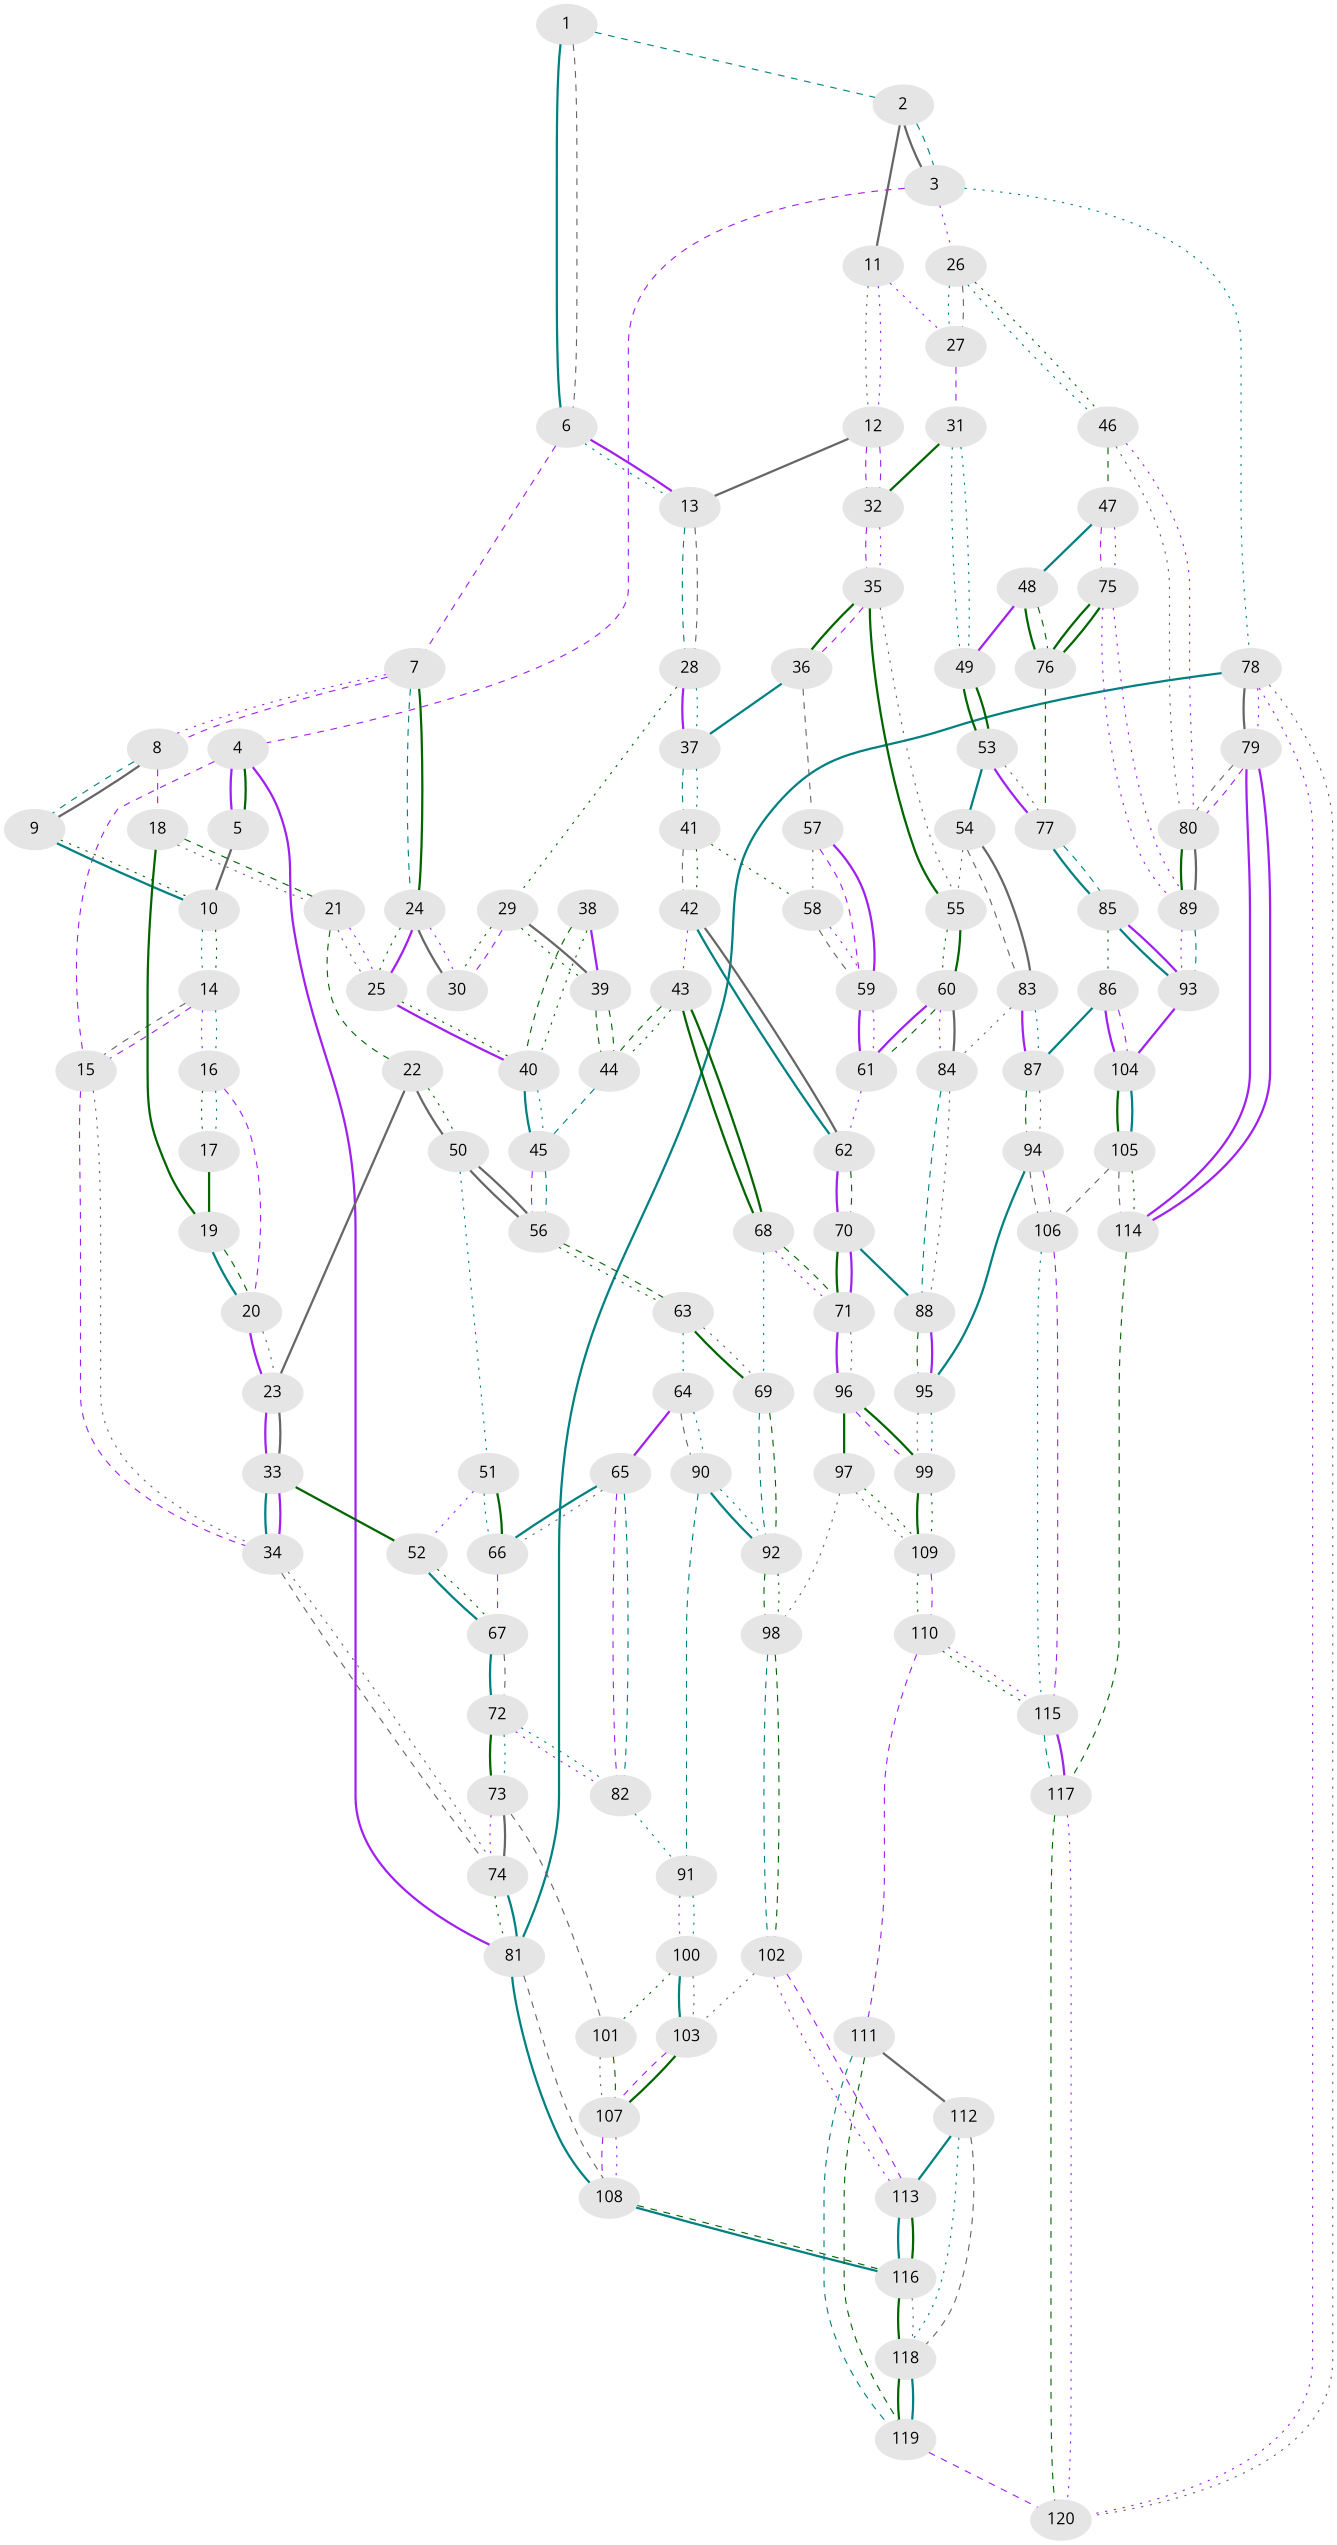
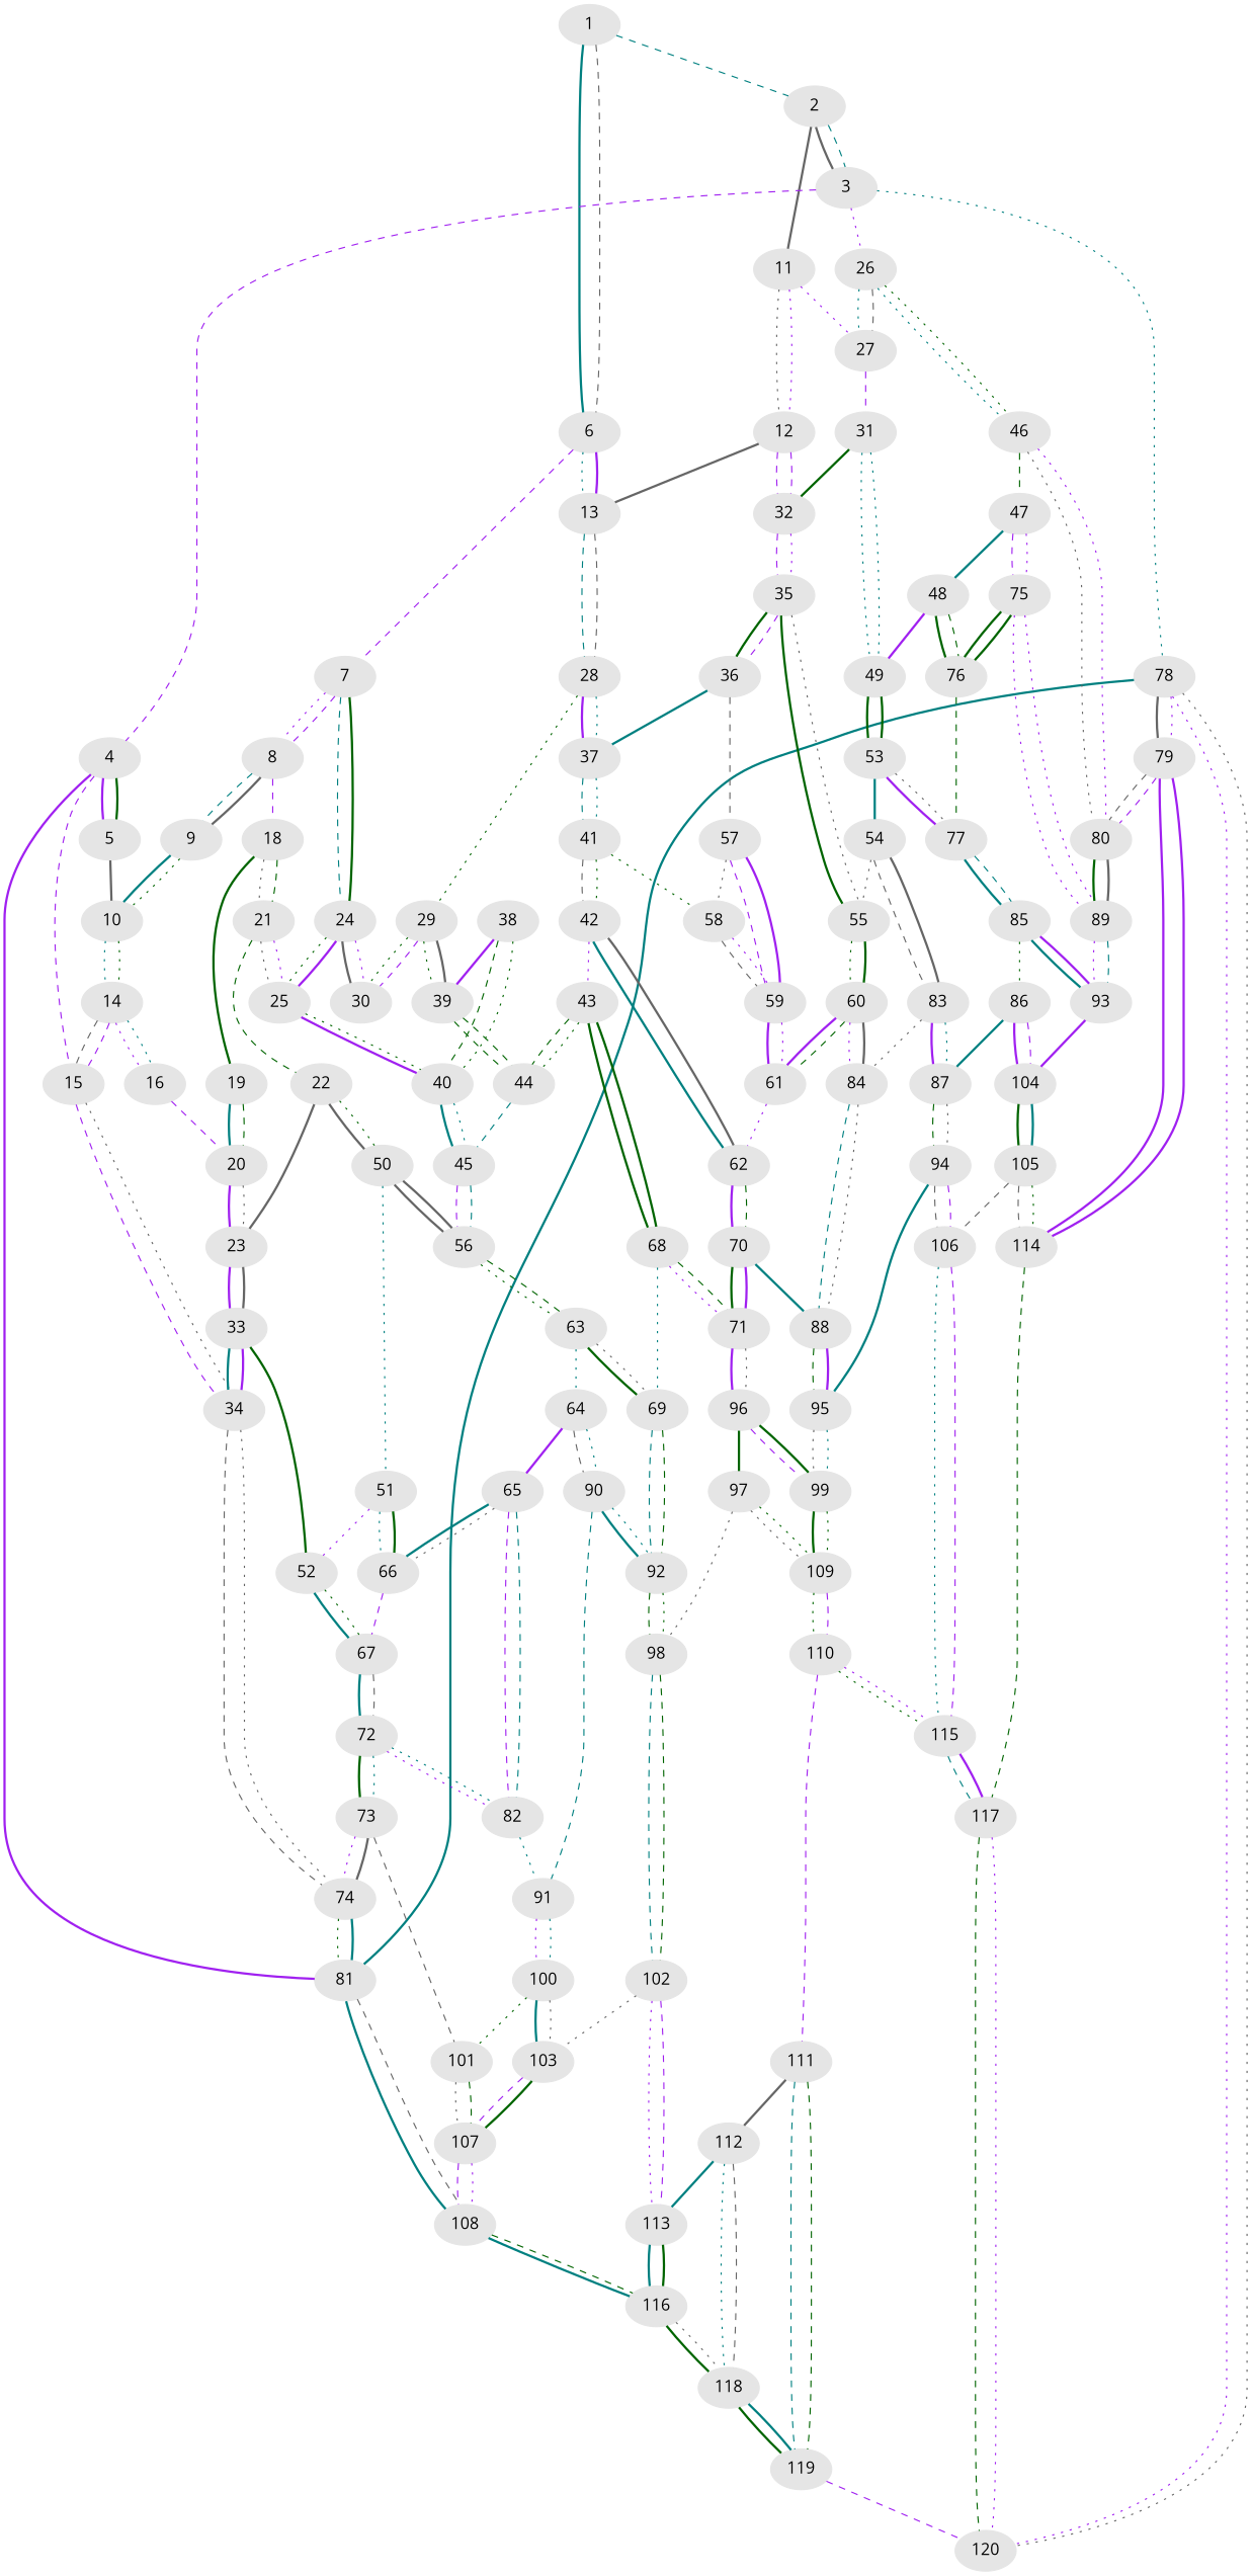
  graph {
    fontname="Open Sans"
    node [color=gray90 fontname="Open Sans" style=filled]
    edge [color=purple fontname="Open Sans" style=dotted]
    1
    2
    6
    3
    11
    7
    13
    4
    26
    78
    12
    27
    5
    15
    81
    46
    79
    120
    10
    34
    108
    14
    8
    24
    28
    9
    18
    25
    30
    19
    21
    16
    32
    31
    35
    29
    37
-   17
    20
    74
    23
    22
    33
    50
    40
    56
    51
    52
    45
    47
    80
    49
    39
    41
    44
    53
    36
    55
    67
    57
    60
    58
    59
    42
    38
    43
    62
    68
    70
    69
    71
    63
    48
    75
    89
    76
    77
    54
    66
    72
    83
    85
    84
    87
    61
    64
    88
    65
    90
    92
    82
    91
    73
    96
    98
    95
    99
    97
    101
    107
    93
    86
    114
    117
    116
    100
    94
    104
    105
    106
    103
    102
    115
    109
    110
    113
    118
    111
    112
    119
    1 -- 2 [color=teal style=dashed]
    1 -- 6 [color=teal style=bold]
    1 -- 6 [color=gray40 style=dashed]
    2 -- 3 [color=gray40 style=bold]
    2 -- 3 [color=teal style=dashed]
    2 -- 11 [color=gray40 style=bold]
    6 -- 7 [style=dashed]
    6 -- 13 [color=teal]
    6 -- 13 [style=bold]
    3 -- 4 [style=dashed]
    3 -- 26
    3 -- 78 [color=teal]
    11 -- 12 [color=gray40]
    11 -- 12
    11 -- 27
    7 -- 8
    7 -- 8 [style=dashed]
    7 -- 24 [color=teal style=dashed]
    7 -- 24 [color=darkgreen style=bold]
    13 -- 28 [color=teal style=dashed]
    13 -- 28 [color=gray40 style=dashed]
    4 -- 5 [style=bold]
    4 -- 5 [color=darkgreen style=bold]
    4 -- 15 [style=dashed]
    4 -- 81 [style=bold]
    26 -- 27 [color=teal]
    26 -- 27 [color=gray40 style=dashed]
    26 -- 46 [color=teal]
    26 -- 46 [color=darkgreen]
    78 -- 81 [color=teal style=bold]
    78 -- 79 [color=gray40 style=bold]
    78 -- 79
    78 -- 120
    78 -- 120 [color=gray40]
    12 -- 13 [color=gray40 style=bold]
    12 -- 32 [style=dashed]
    12 -- 32 [style=dashed]
    27 -- 31 [style=dashed]
    5 -- 10 [color=gray40 style=bold]
    15 -- 34 [style=dashed]
    15 -- 34 [color=gray40]
    81 -- 108 [color=teal style=bold]
    81 -- 108 [color=gray40 style=dashed]
    46 -- 47 [color=darkgreen style=dashed]
    46 -- 80 [color=gray40]
    46 -- 80
    79 -- 80 [color=gray40 style=dashed]
    79 -- 80 [style=dashed]
    79 -- 114 [style=bold]
    79 -- 114 [style=bold]
    10 -- 14 [color=teal]
    10 -- 14 [color=darkgreen]
    34 -- 74 [color=gray40 style=dashed]
    34 -- 74 [color=gray40]
    108 -- 116 [color=teal style=bold]
    108 -- 116 [color=darkgreen style=dashed]
    14 -- 15 [color=gray40 style=dashed]
    14 -- 15 [style=dashed]
    14 -- 16
    14 -- 16 [color=teal]
    8 -- 9 [color=teal style=dashed]
    8 -- 9 [color=gray40 style=bold]
    8 -- 18 [style=dashed]
    24 -- 25 [color=darkgreen]
    24 -- 25 [style=bold]
    24 -- 30 [color=gray40 style=bold]
    24 -- 30
    28 -- 29 [color=darkgreen]
    28 -- 37 [style=bold]
    28 -- 37 [color=teal]
    9 -- 10 [color=teal style=bold]
    9 -- 10 [color=darkgreen]
    18 -- 19 [color=darkgreen style=bold]
    18 -- 21 [color=gray40]
    18 -- 21 [color=darkgreen style=dashed]
    25 -- 40 [style=bold]
    25 -- 40 [color=darkgreen]
    19 -- 20 [color=teal style=bold]
    19 -- 20 [color=darkgreen style=dashed]
    21 -- 25 [color=gray40]
    21 -- 25
    21 -- 22 [color=darkgreen style=dashed]
-   16 -- 17 [color=darkgreen]
-   16 -- 17 [color=teal]
    16 -- 20 [style=dashed]
    32 -- 35 [style=dashed]
    32 -- 35
    31 -- 32 [color=darkgreen style=bold]
    31 -- 49 [color=teal]
    31 -- 49 [color=teal]
    35 -- 36 [color=darkgreen style=bold]
    35 -- 36 [style=dashed]
    35 -- 55 [color=darkgreen style=bold]
    35 -- 55 [color=gray40]
    29 -- 30 [color=darkgreen]
    29 -- 30 [style=dashed]
    29 -- 39 [color=darkgreen]
    29 -- 39 [color=gray40 style=bold]
    37 -- 41 [color=teal style=dashed]
    37 -- 41 [color=teal]
-   17 -- 19 [color=darkgreen style=bold]
    20 -- 23 [style=bold]
    20 -- 23 [color=gray40]
    74 -- 81 [color=darkgreen]
    74 -- 81 [color=teal style=bold]
    23 -- 33 [style=bold]
    23 -- 33 [color=gray40 style=bold]
    22 -- 23 [color=gray40 style=bold]
    22 -- 50 [color=gray40 style=bold]
    22 -- 50 [color=darkgreen]
    33 -- 34 [color=teal style=bold]
    33 -- 34 [style=bold]
    33 -- 52 [color=darkgreen style=bold]
    50 -- 56 [color=gray40 style=bold]
    50 -- 56 [color=gray40 style=bold]
    50 -- 51 [color=teal]
    40 -- 45 [color=teal style=bold]
    40 -- 45 [color=teal]
    56 -- 63 [color=darkgreen]
    56 -- 63 [color=darkgreen style=dashed]
    51 -- 52
    51 -- 66 [color=teal]
    51 -- 66 [color=darkgreen style=bold]
    52 -- 67 [color=teal style=bold]
    52 -- 67 [color=darkgreen]
    45 -- 56 [style=dashed]
    45 -- 56 [color=teal style=dashed]
    47 -- 48 [color=teal style=bold]
    47 -- 75 [style=dashed]
    47 -- 75
    80 -- 89 [color=darkgreen style=bold]
    80 -- 89 [color=gray40 style=bold]
    49 -- 53 [color=darkgreen style=bold]
    49 -- 53 [color=darkgreen style=bold]
    39 -- 44 [color=darkgreen style=dashed]
    39 -- 44 [color=darkgreen style=dashed]
    41 -- 58 [color=darkgreen]
    41 -- 42 [color=gray40 style=dashed]
    41 -- 42 [color=darkgreen]
    44 -- 45 [color=teal style=dashed]
    53 -- 77 [style=bold]
    53 -- 77 [color=gray40]
    53 -- 54 [color=teal style=bold]
    36 -- 37 [color=teal style=bold]
    36 -- 57 [color=gray40 style=dashed]
    55 -- 60 [color=darkgreen]
    55 -- 60 [color=darkgreen style=bold]
    67 -- 72 [color=teal style=bold]
    67 -- 72 [color=gray40 style=dashed]
    57 -- 58 [color=gray40]
    57 -- 59 [style=dashed]
    57 -- 59 [style=bold]
    60 -- 84
    60 -- 84 [color=gray40 style=bold]
    60 -- 61 [style=bold]
    60 -- 61 [color=darkgreen style=dashed]
    58 -- 59 [color=gray40 style=dashed]
    58 -- 59
    59 -- 61 [style=bold]
    59 -- 61
    42 -- 43
    42 -- 62 [color=teal style=bold]
    42 -- 62 [color=gray40 style=bold]
    38 -- 40 [color=darkgreen style=dashed]
    38 -- 40 [color=darkgreen]
    38 -- 39 [style=bold]
    43 -- 44 [color=darkgreen style=dashed]
    43 -- 44 [color=darkgreen]
    43 -- 68 [color=darkgreen style=bold]
    43 -- 68 [color=darkgreen style=bold]
    62 -- 70 [style=bold]
    62 -- 70 [color=darkgreen style=dashed]
    68 -- 69 [color=teal]
    68 -- 71
    68 -- 71 [color=darkgreen style=dashed]
    70 -- 71 [color=darkgreen style=bold]
    70 -- 71 [style=bold]
    70 -- 88 [color=teal style=bold]
    69 -- 92 [color=teal style=dashed]
    69 -- 92 [color=darkgreen style=dashed]
    71 -- 96 [style=bold]
    71 -- 96 [color=gray40]
    63 -- 69 [color=darkgreen style=bold]
    63 -- 69 [color=gray40]
    63 -- 64 [color=teal]
    48 -- 49 [style=bold]
    48 -- 76 [color=darkgreen style=bold]
    48 -- 76 [color=darkgreen style=dashed]
    75 -- 89
    75 -- 89
    75 -- 76 [color=darkgreen style=bold]
    75 -- 76 [color=darkgreen style=bold]
    89 -- 93
    89 -- 93 [color=teal style=dashed]
    76 -- 77 [color=darkgreen style=dashed]
    77 -- 85 [color=teal style=bold]
    77 -- 85 [color=teal style=dashed]
    54 -- 55 [color=gray40]
    54 -- 83 [color=gray40 style=dashed]
    54 -- 83 [color=gray40 style=bold]
    66 -- 67 [style=dashed]
    72 -- 82
    72 -- 82 [color=teal]
    72 -- 73 [color=darkgreen style=bold]
    72 -- 73 [color=teal]
    83 -- 84 [color=gray40]
    83 -- 87 [style=bold]
    83 -- 87 [color=teal]
    85 -- 93 [color=teal style=bold]
    85 -- 93 [style=bold]
    85 -- 86 [color=darkgreen]
    84 -- 88 [color=teal style=dashed]
    84 -- 88 [color=gray40]
    87 -- 94 [color=darkgreen style=dashed]
    87 -- 94 [color=gray40]
    61 -- 62
    64 -- 65 [style=bold]
    64 -- 90 [color=gray40 style=dashed]
    64 -- 90 [color=teal]
    88 -- 95 [color=darkgreen style=dashed]
    88 -- 95 [style=bold]
    65 -- 66 [color=teal style=bold]
    65 -- 66 [color=gray40]
    65 -- 82 [style=dashed]
    65 -- 82 [color=teal style=dashed]
    90 -- 92 [color=teal style=bold]
    90 -- 92 [color=teal]
    90 -- 91 [color=teal style=dashed]
    92 -- 98 [color=darkgreen style=dashed]
    92 -- 98 [color=darkgreen]
    82 -- 91 [color=teal]
    91 -- 100
    91 -- 100 [color=teal]
    73 -- 74
    73 -- 74 [color=gray40 style=bold]
    73 -- 101 [color=gray40 style=dashed]
    96 -- 99 [style=dashed]
    96 -- 99 [color=darkgreen style=bold]
    96 -- 97 [color=darkgreen style=bold]
    98 -- 102 [color=teal style=dashed]
    98 -- 102 [color=darkgreen style=dashed]
    95 -- 99 [color=gray40]
    95 -- 99 [color=teal]
    99 -- 109 [color=darkgreen style=bold]
    99 -- 109 [color=darkgreen]
    97 -- 98 [color=gray40]
    97 -- 109 [color=gray40]
    97 -- 109 [color=darkgreen]
    101 -- 107 [color=gray40]
    101 -- 107 [color=darkgreen style=dashed]
    107 -- 108 [style=dashed]
    107 -- 108
    93 -- 104 [style=bold]
    86 -- 87 [color=teal style=bold]
    86 -- 104 [style=bold]
    86 -- 104 [style=dashed]
    114 -- 117 [color=darkgreen style=dashed]
    117 -- 120 [color=darkgreen style=dashed]
    117 -- 120
    116 -- 118 [color=darkgreen style=bold]
    116 -- 118 [color=gray40]
    100 -- 101 [color=darkgreen]
    100 -- 103 [color=teal style=bold]
    100 -- 103 [color=gray40]
    94 -- 95 [color=teal style=bold]
    94 -- 106 [color=gray40 style=dashed]
    94 -- 106 [style=dashed]
    104 -- 105 [color=darkgreen style=bold]
    104 -- 105 [color=teal style=bold]
    105 -- 114 [color=gray40 style=dashed]
    105 -- 114 [color=darkgreen]
    105 -- 106 [color=gray40 style=dashed]
    106 -- 115 [color=teal]
    106 -- 115 [style=dashed]
    103 -- 107 [style=dashed]
    103 -- 107 [color=darkgreen style=bold]
    102 -- 103 [color=gray40]
    102 -- 113
    102 -- 113 [style=dashed]
    115 -- 117 [color=teal style=dashed]
    115 -- 117 [style=bold]
    109 -- 110 [color=darkgreen]
    109 -- 110 [style=dashed]
    110 -- 115 [color=darkgreen]
    110 -- 115
    110 -- 111 [style=dashed]
    113 -- 116 [color=teal style=bold]
    113 -- 116 [color=darkgreen style=bold]
    118 -- 119 [color=darkgreen style=bold]
    118 -- 119 [color=teal style=bold]
    111 -- 112 [color=gray40 style=bold]
    111 -- 119 [color=teal style=dashed]
    111 -- 119 [color=darkgreen style=dashed]
    112 -- 113 [color=teal style=bold]
    112 -- 118 [color=teal]
    112 -- 118 [color=gray40 style=dashed]
    119 -- 120 [style=dashed]
  }
